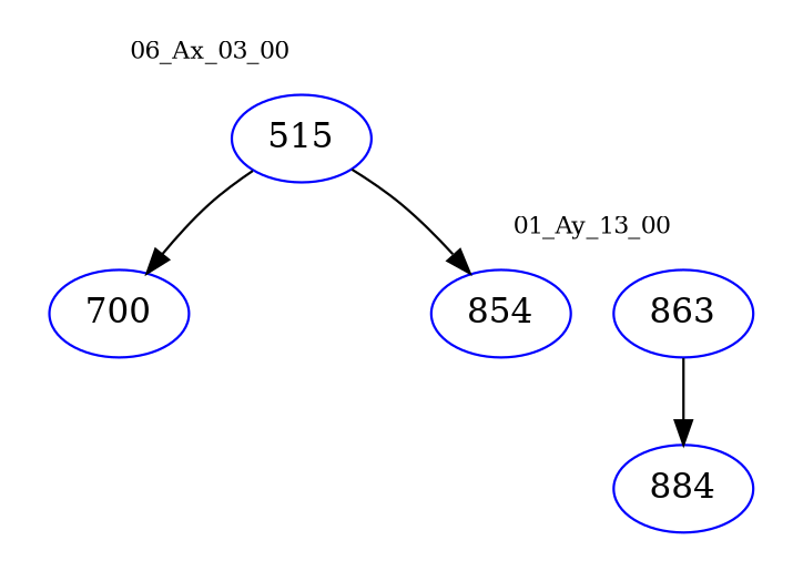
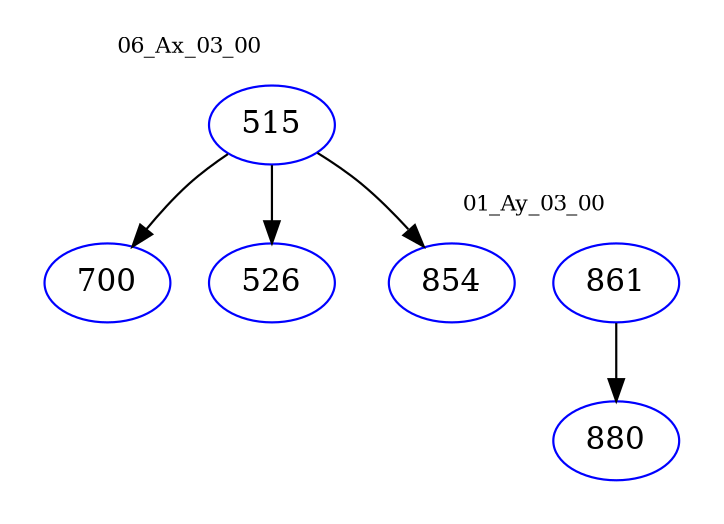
  digraph {
    node [color=blue]
    edge [color=black]
-   n1 [label=863]
+   n1 [label=861]
    n2 [label=854]
-   n3 [label=884]
+   n3 [label=880]
    n4 [label=515]
    n5 [label=700]
+   n6 [label=526]
    subgraph cluster_1 {
      color=white
      fontsize=10
-     label="01_Ay_13_00"
+     label="01_Ay_03_00"
      n1
      n2
      n3
    }
    subgraph cluster_2 {
      color=white
      fontsize=10
      label="06_Ax_03_00"
      n4
      n5
+     n6
    }
    n1 -> n3
    n4 -> n2
    n4 -> n5
+   n4 -> n6
  }
